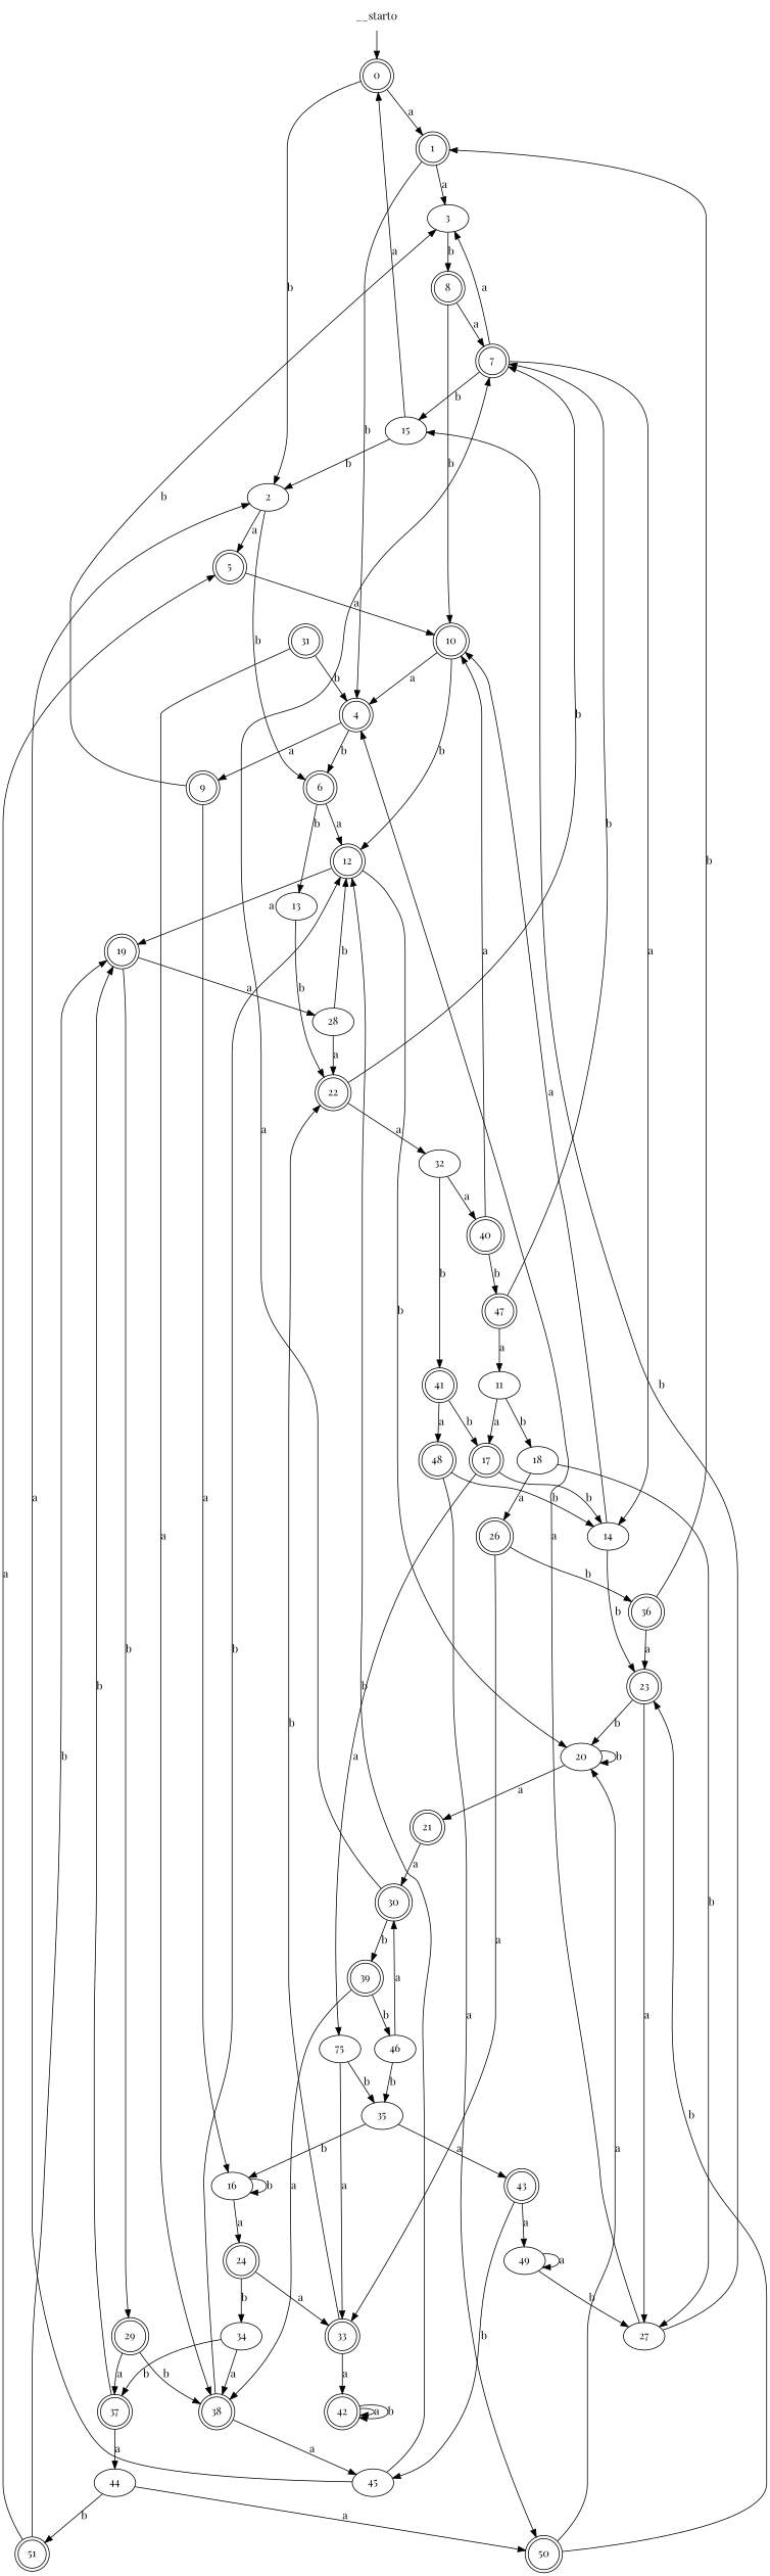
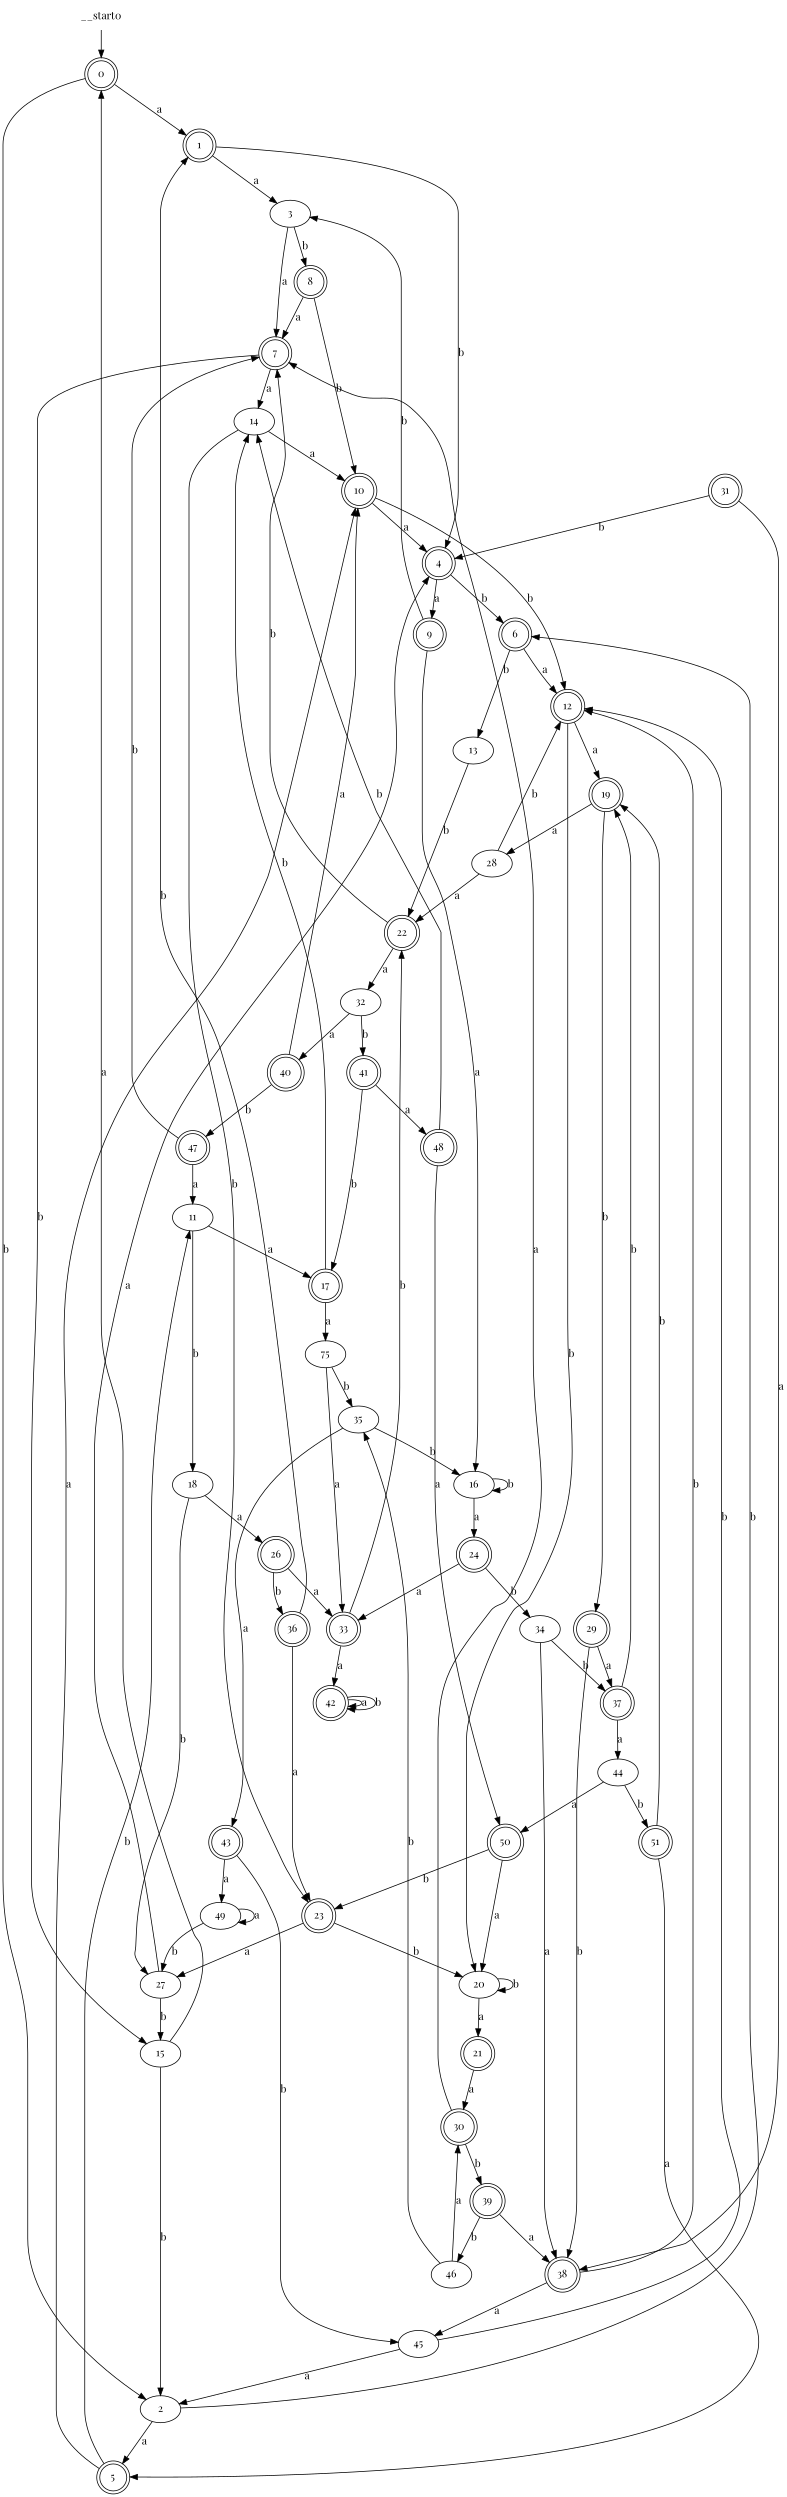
  digraph {
    fontname="Playfair Display"
    node [fontname="Playfair Display" shape=doublecircle]
    edge [fontname="Playfair Display"]
    __start0 [shape=none]
    0
    1
    2 [shape=""]
    3 [shape=""]
    4
    5
    6
    7
    8
    9
    10
    11 [shape=""]
    12
    13 [shape=""]
    14 [shape=""]
    15 [shape=""]
    16 [shape=""]
    17
    18 [shape=""]
    19
    20 [shape=""]
    22
    23
    24
    n26 [label=75 shape=""]
    26
    27 [shape=""]
    28 [shape=""]
    29
    21
    30
    32 [shape=""]
    33
    34 [shape=""]
    35 [shape=""]
    36
    37
    38
    39
    31
    40
    41
    42
    43
    44 [shape=""]
    45 [shape=""]
    46 [shape=""]
    47
    48
    49 [shape=""]
    50
    51
    __start0 -> 0
    0 -> 1 [label=a]
    0 -> 2 [label=b]
    1 -> 3 [label=a]
    1 -> 4 [label=b]
    2 -> 5 [label=a]
    2 -> 6 [label=b]
-   7 -> 3 [label=a]
+   3 -> 7 [label=a]
    3 -> 8 [label=b]
    4 -> 6 [label=b]
    4 -> 9 [label=a]
    5 -> 10 [label=a]
+   5 -> 11 [label=b]
    6 -> 12 [label=a]
    6 -> 13 [label=b]
    7 -> 14 [label=a]
    7 -> 15 [label=b]
    8 -> 7 [label=a]
    8 -> 10 [label=b]
    9 -> 3 [label=b]
    9 -> 16 [label=a]
    10 -> 4 [label=a]
    10 -> 12 [label=b]
    11 -> 17 [label=a]
    11 -> 18 [label=b]
    12 -> 19 [label=a]
    12 -> 20 [label=b]
    13 -> 22 [label=b]
    14 -> 10 [label=a]
    14 -> 23 [label=b]
    15 -> 0 [label=a]
    15 -> 2 [label=b]
    16 -> 16 [label=b]
    16 -> 24 [label=a]
    17 -> 14 [label=b]
    17 -> n26 [label=a]
    18 -> 26 [label=a]
    18 -> 27 [label=b]
    19 -> 28 [label=a]
    19 -> 29 [label=b]
    20 -> 20 [label=b]
    20 -> 21 [label=a]
    22 -> 7 [label=b]
    22 -> 32 [label=a]
    23 -> 20 [label=b]
    23 -> 27 [label=a]
    24 -> 33 [label=a]
    24 -> 34 [label=b]
    n26 -> 33 [label=a]
    n26 -> 35 [label=b]
    26 -> 33 [label=a]
    26 -> 36 [label=b]
    27 -> 4 [label=a]
    27 -> 15 [label=b]
    28 -> 12 [label=b]
    28 -> 22 [label=a]
    29 -> 37 [label=a]
    29 -> 38 [label=b]
    21 -> 30 [label=a]
    30 -> 7 [label=a]
    30 -> 39 [label=b]
    32 -> 40 [label=a]
    32 -> 41 [label=b]
    33 -> 22 [label=b]
    33 -> 42 [label=a]
    34 -> 37 [label=b]
    34 -> 38 [label=a]
    35 -> 16 [label=b]
    35 -> 43 [label=a]
    36 -> 1 [label=b]
    36 -> 23 [label=a]
    37 -> 19 [label=b]
    37 -> 44 [label=a]
    38 -> 12 [label=b]
    38 -> 45 [label=a]
    39 -> 38 [label=a]
    39 -> 46 [label=b]
    31 -> 4 [label=b]
    31 -> 38 [label=a]
    40 -> 10 [label=a]
    40 -> 47 [label=b]
    41 -> 17 [label=b]
    41 -> 48 [label=a]
    42 -> 42 [label=a]
    42 -> 42 [label=b]
    43 -> 45 [label=b]
    43 -> 49 [label=a]
    44 -> 50 [label=a]
    44 -> 51 [label=b]
    45 -> 2 [label=a]
    45 -> 12 [label=b]
    46 -> 30 [label=a]
    46 -> 35 [label=b]
    47 -> 7 [label=b]
    47 -> 11 [label=a]
    48 -> 14 [label=b]
    48 -> 50 [label=a]
    49 -> 27 [label=b]
    49 -> 49 [label=a]
    50 -> 20 [label=a]
    50 -> 23 [label=b]
    51 -> 5 [label=a]
    51 -> 19 [label=b]
  }
